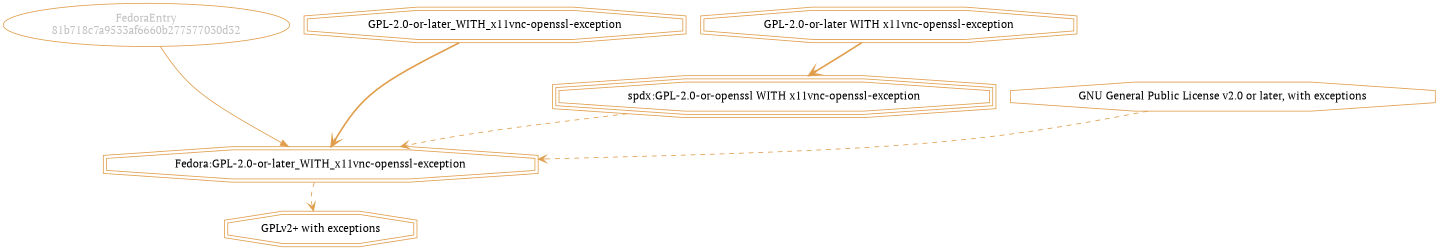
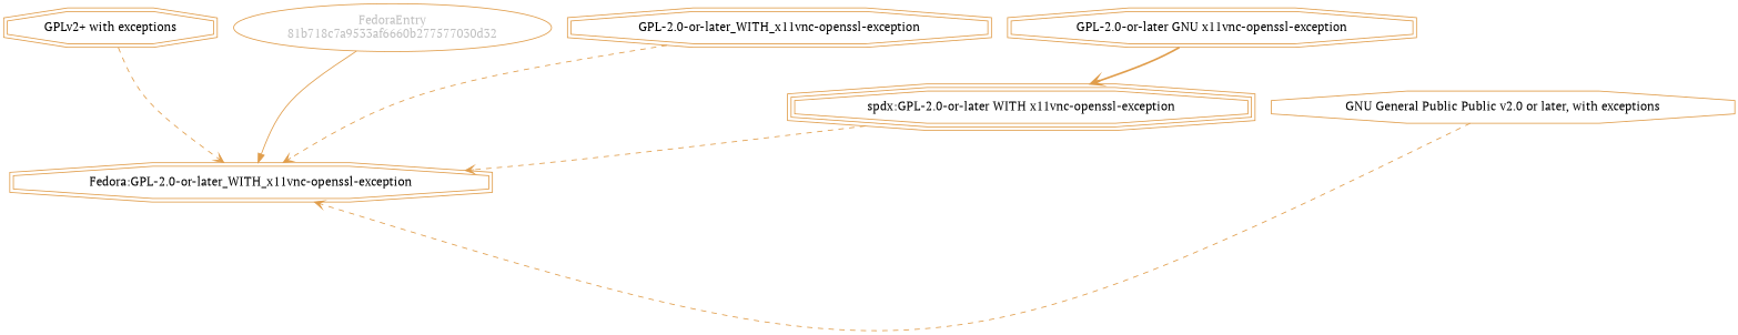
  strict digraph {
    fontname="PT Serif"
    splines=curved
    node [color="#e09d4b" fontname="PT Serif" shape=doubleoctagon]
    edge [arrowhead=vee color="#e09d4b" fontname="PT Serif" style=dashed weight=0.5]
    n1 [label="GPLv2+ with exceptions"]
    n2 [label="Fedora:GPL-2.0-or-later_WITH_x11vnc-openssl-exception"]
    n3 [fillcolor="beige;1" fontcolor=gray label="FedoraEntry\n81b718c7a9533af6660b277577030d32" shape=ellipse]
    n4 [label="GPL-2.0-or-later_WITH_x11vnc-openssl-exception"]
-   n5 [label="spdx:GPL-2.0-or-openssl WITH x11vnc-openssl-exception" shape=tripleoctagon]
-   n6 [label="GPL-2.0-or-later WITH x11vnc-openssl-exception"]
-   n7 [label="GNU General Public License v2.0 or later, with exceptions" shape=octagon]
-   n2 -> n1
+   n5 [label="spdx:GPL-2.0-or-later WITH x11vnc-openssl-exception" shape=tripleoctagon]
+   n6 [label="GPL-2.0-or-later GNU x11vnc-openssl-exception"]
+   n7 [label="GNU General Public Public v2.0 or later, with exceptions" shape=octagon]
+   n1 -> n2
    n3 -> n2 [arrowhead="" style=""]
-   n4 -> n2 [style=bold weight=0.7]
+   n4 -> n2 [weight=0.7]
    n5 -> n2 [weight=0.7]
    n6 -> n5 [style=bold weight=0.7]
    n7 -> n2
  }
